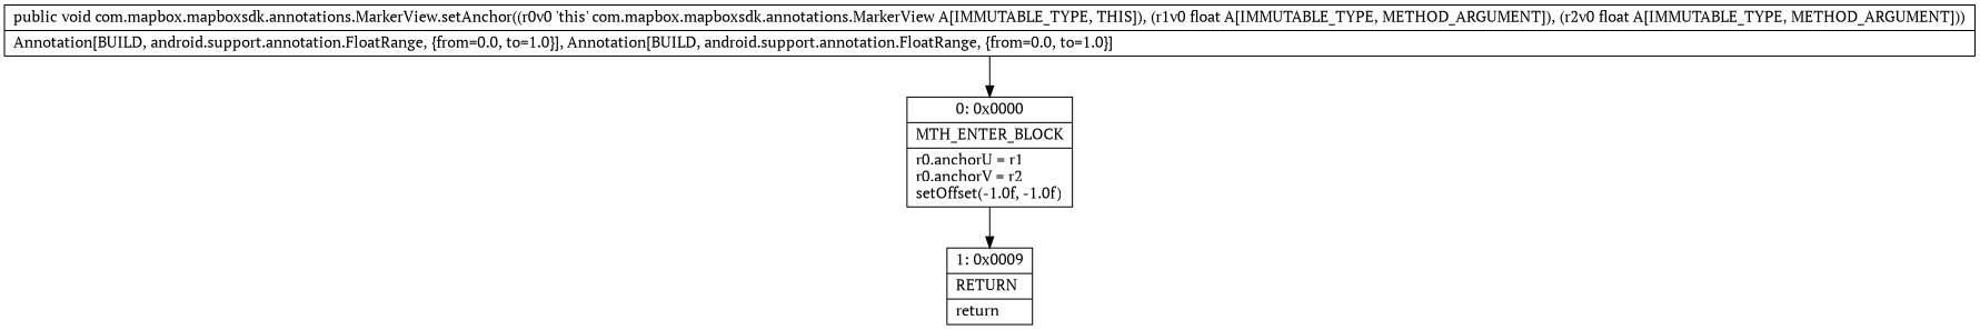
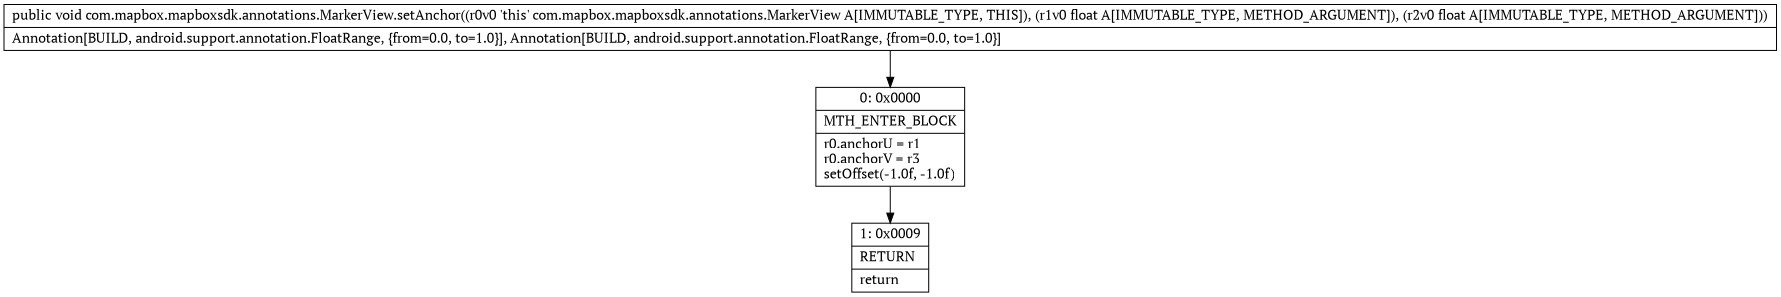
  digraph {
    fontname="PT Serif"
    node [shape=record fontname="PT Serif"]
    edge [fontname="PT Serif"]
-   n1 [label="{0\:\ 0x0000|MTH_ENTER_BLOCK\l|r0.anchorU = r1\lr0.anchorV = r2\lsetOffset(\-1.0f, \-1.0f)\l}"]
+   n1 [label="{0\:\ 0x0000|MTH_ENTER_BLOCK\l|r0.anchorU = r1\lr0.anchorV = r3\lsetOffset(\-1.0f, \-1.0f)\l}"]
    n2 [label="{1\:\ 0x0009|RETURN\l|return\l}"]
    n3 [label="{public void com.mapbox.mapboxsdk.annotations.MarkerView.setAnchor((r0v0 'this' com.mapbox.mapboxsdk.annotations.MarkerView A[IMMUTABLE_TYPE, THIS]), (r1v0 float A[IMMUTABLE_TYPE, METHOD_ARGUMENT]), (r2v0 float A[IMMUTABLE_TYPE, METHOD_ARGUMENT]))  | Annotation[BUILD, android.support.annotation.FloatRange, \{from=0.0, to=1.0\}], Annotation[BUILD, android.support.annotation.FloatRange, \{from=0.0, to=1.0\}]\l}"]
    n1 -> n2
    n3 -> n1
  }
